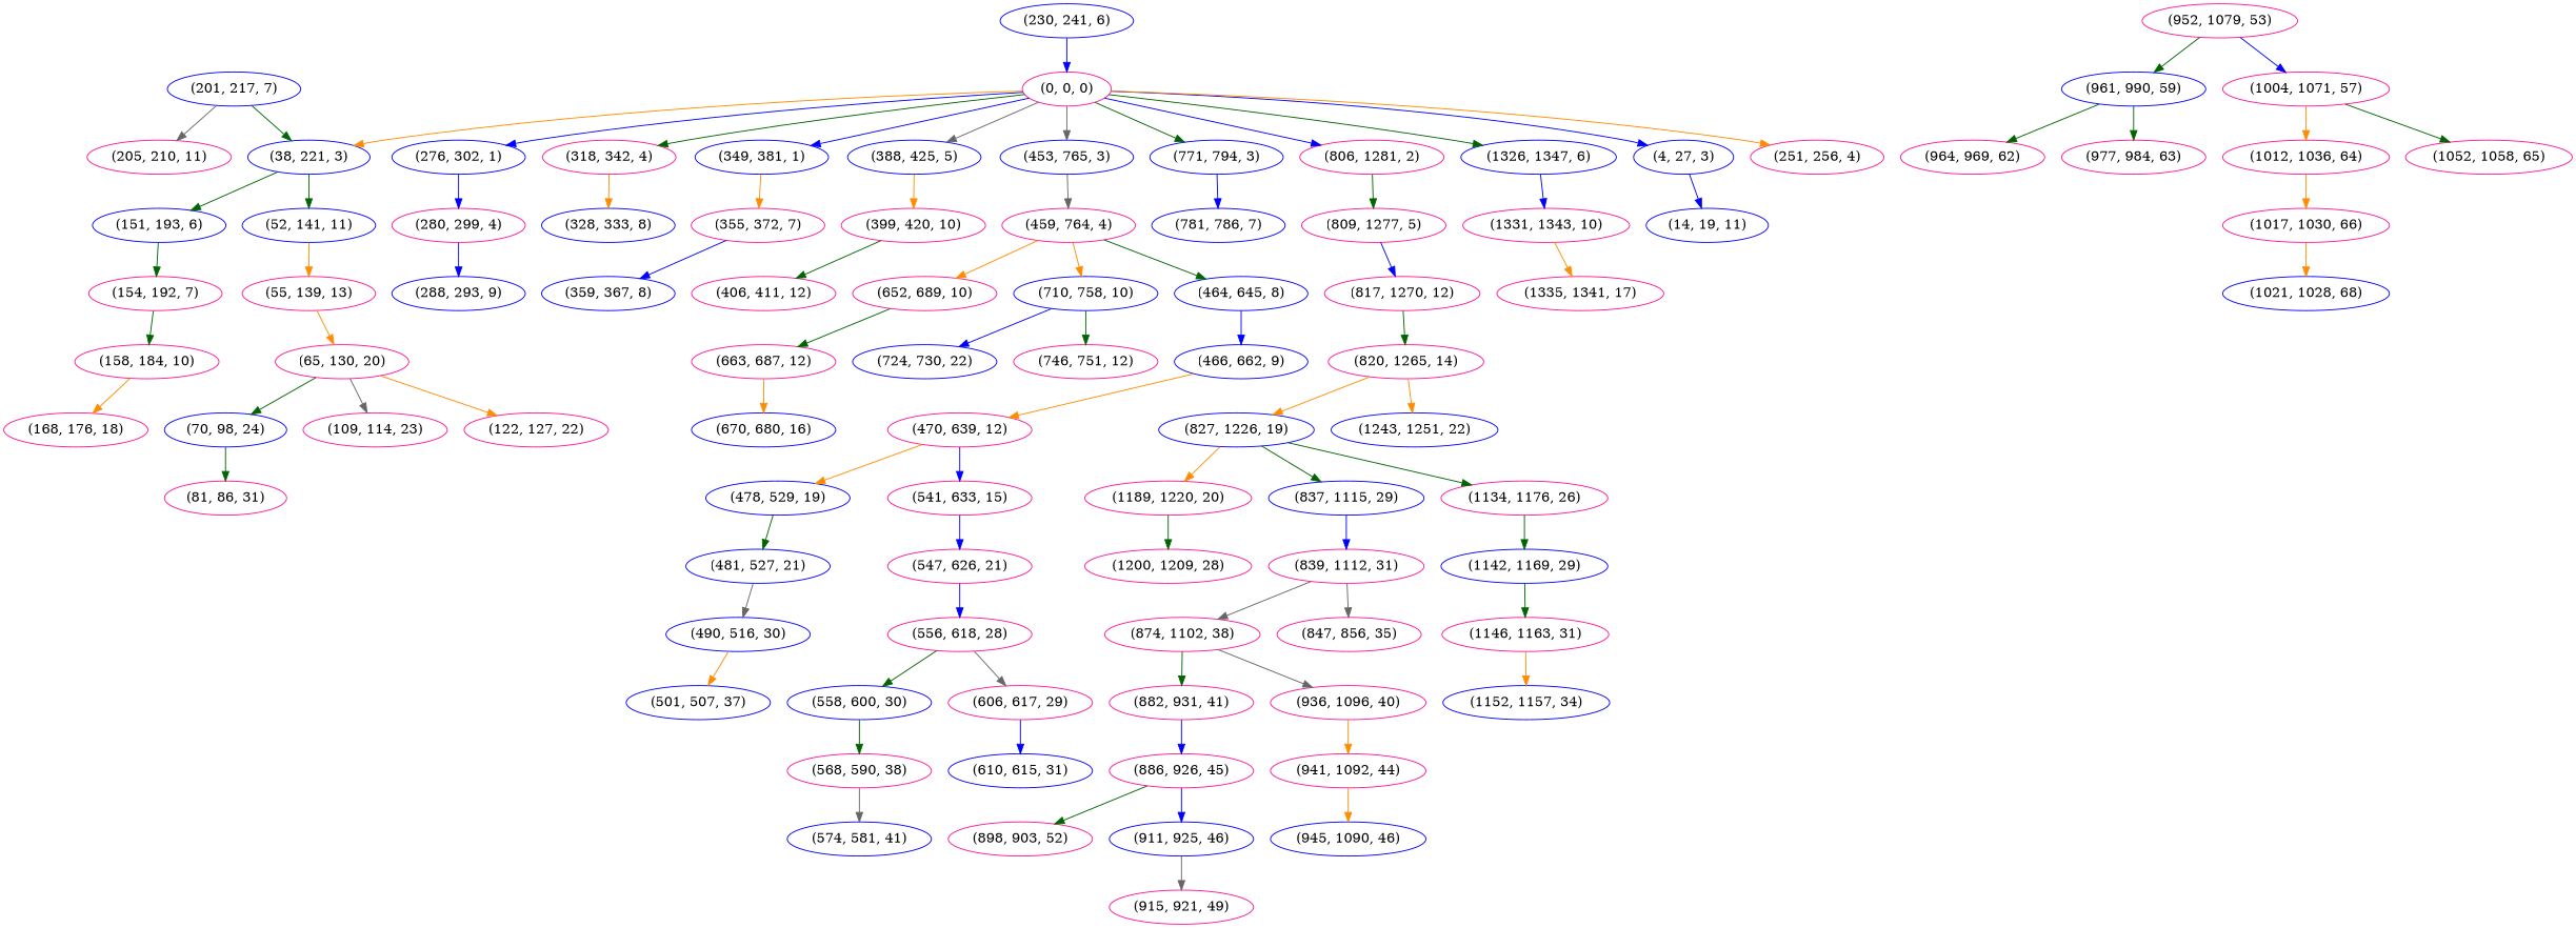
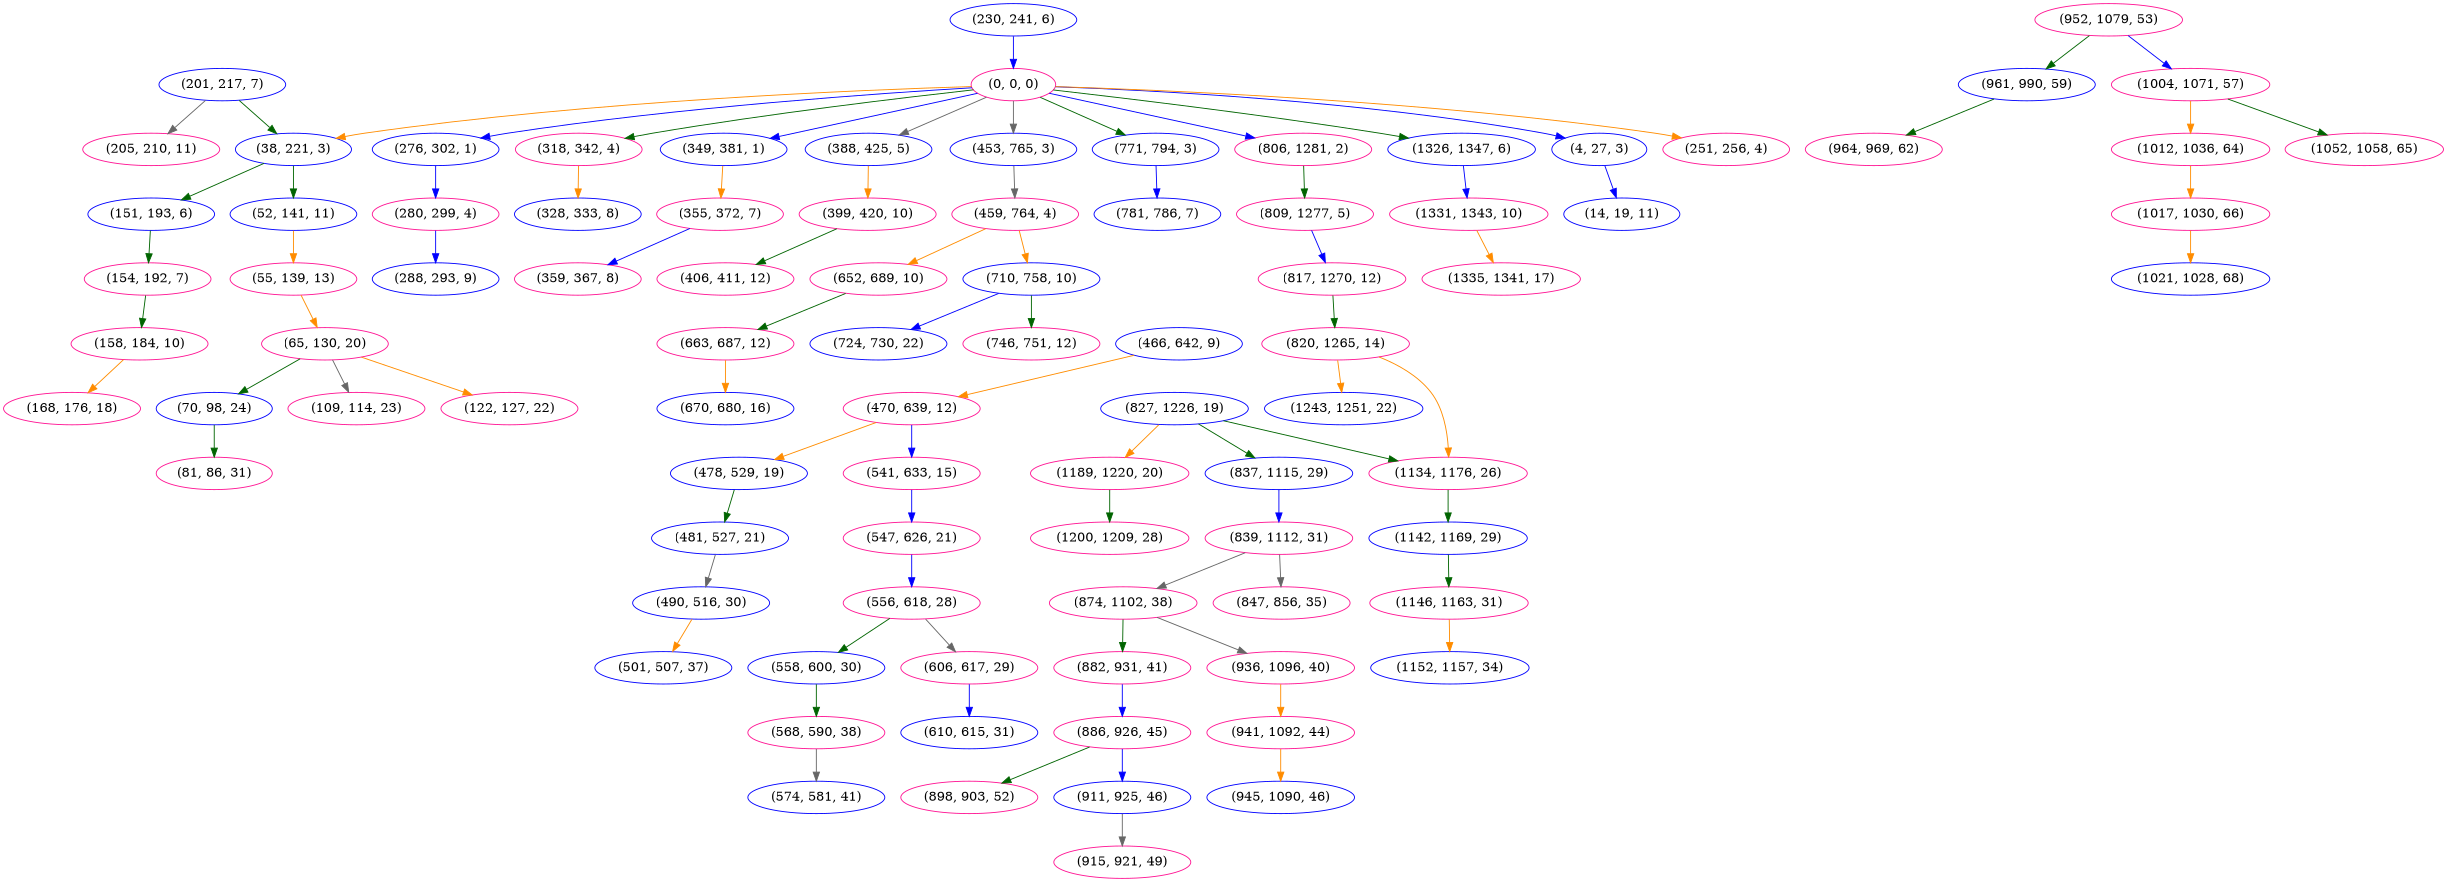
  digraph {
    node [color=deeppink]
    edge [color=darkgreen]
    "(4, 27, 3)" [color=blue]
    "(0, 0, 0)"
    "(38, 221, 3)" [color=blue]
    "(251, 256, 4)"
    "(276, 302, 1)" [color=blue]
    "(318, 342, 4)"
    "(349, 381, 1)" [color=blue]
    "(388, 425, 5)" [color=blue]
    "(453, 765, 3)" [color=blue]
    "(771, 794, 3)" [color=blue]
    "(806, 1281, 2)"
    "(1326, 1347, 6)" [color=blue]
    "(14, 19, 11)" [color=blue]
    "(52, 141, 11)" [color=blue]
    "(151, 193, 6)" [color=blue]
    "(230, 241, 6)" [color=blue]
    "(280, 299, 4)"
    "(328, 333, 8)" [color=blue]
    "(355, 372, 7)"
    "(399, 420, 10)"
    "(459, 764, 4)"
    "(781, 786, 7)" [color=blue]
    "(809, 1277, 5)"
    "(1331, 1343, 10)"
    "(55, 139, 13)"
    "(154, 192, 7)"
    "(201, 217, 7)" [color=blue]
    "(205, 210, 11)"
    "(65, 130, 20)"
    "(70, 98, 24)" [color=blue]
    "(109, 114, 23)"
    "(122, 127, 22)"
    "(81, 86, 31)"
    "(158, 184, 10)"
    "(168, 176, 18)"
    "(288, 293, 9)" [color=blue]
-   "(359, 367, 8)" [color=blue]
+   "(359, 367, 8)"
    "(406, 411, 12)"
-   "(464, 645, 8)" [color=blue]
    n40 [label="(652, 689, 10)"]
    "(710, 758, 10)" [color=blue]
-   "(466, 642, 9)" [color=blue label="(466, 662, 9)"]
+   "(466, 642, 9)" [color=blue]
    "(663, 687, 12)"
    "(724, 730, 22)" [color=blue]
    "(746, 751, 12)"
    "(470, 639, 12)"
    "(478, 529, 19)" [color=blue]
    "(541, 633, 15)"
    "(481, 527, 21)" [color=blue]
    "(547, 626, 21)"
    "(490, 516, 30)" [color=blue]
    "(501, 507, 37)" [color=blue]
    "(556, 618, 28)"
    "(558, 600, 30)" [color=blue]
    "(606, 617, 29)"
    "(568, 590, 38)"
    "(610, 615, 31)" [color=blue]
    "(574, 581, 41)" [color=blue]
    "(670, 680, 16)" [color=blue]
    "(817, 1270, 12)"
    "(820, 1265, 14)"
    "(827, 1226, 19)" [color=blue]
    "(1243, 1251, 22)" [color=blue]
    "(837, 1115, 29)" [color=blue]
    "(1134, 1176, 26)"
    "(1189, 1220, 20)"
    "(839, 1112, 31)"
    "(1142, 1169, 29)" [color=blue]
    "(1200, 1209, 28)"
    "(847, 856, 35)"
    "(874, 1102, 38)"
    "(882, 931, 41)"
    "(936, 1096, 40)"
    "(886, 926, 45)"
    "(941, 1092, 44)"
    "(898, 903, 52)"
    "(911, 925, 46)" [color=blue]
    "(915, 921, 49)"
    "(945, 1090, 46)" [color=blue]
    "(961, 990, 59)" [color=blue]
    "(952, 1079, 53)"
    "(1004, 1071, 57)"
    "(964, 969, 62)"
-   "(977, 984, 63)"
    "(1012, 1036, 64)"
    "(1052, 1058, 65)"
    "(1017, 1030, 66)"
    "(1021, 1028, 68)" [color=blue]
    "(1146, 1163, 31)"
    "(1152, 1157, 34)" [color=blue]
    n91 [label="(1335, 1341, 17)"]
    "(4, 27, 3)" -> "(14, 19, 11)" [color=blue]
    "(0, 0, 0)" -> "(4, 27, 3)" [color=blue]
    "(0, 0, 0)" -> "(38, 221, 3)" [color=darkorange]
    "(0, 0, 0)" -> "(251, 256, 4)" [color=darkorange]
    "(0, 0, 0)" -> "(276, 302, 1)" [color=blue]
    "(0, 0, 0)" -> "(318, 342, 4)"
    "(0, 0, 0)" -> "(349, 381, 1)" [color=blue]
    "(0, 0, 0)" -> "(388, 425, 5)" [color=gray40]
    "(0, 0, 0)" -> "(453, 765, 3)" [color=gray40]
    "(0, 0, 0)" -> "(771, 794, 3)"
    "(0, 0, 0)" -> "(806, 1281, 2)" [color=blue]
    "(0, 0, 0)" -> "(1326, 1347, 6)"
    "(38, 221, 3)" -> "(52, 141, 11)"
    "(38, 221, 3)" -> "(151, 193, 6)"
    "(276, 302, 1)" -> "(280, 299, 4)" [color=blue]
    "(318, 342, 4)" -> "(328, 333, 8)" [color=darkorange]
    "(349, 381, 1)" -> "(355, 372, 7)" [color=darkorange]
    "(388, 425, 5)" -> "(399, 420, 10)" [color=darkorange]
    "(453, 765, 3)" -> "(459, 764, 4)" [color=gray40]
    "(771, 794, 3)" -> "(781, 786, 7)" [color=blue]
    "(806, 1281, 2)" -> "(809, 1277, 5)"
    "(1326, 1347, 6)" -> "(1331, 1343, 10)" [color=blue]
    "(52, 141, 11)" -> "(55, 139, 13)" [color=darkorange]
    "(151, 193, 6)" -> "(154, 192, 7)"
    "(230, 241, 6)" -> "(0, 0, 0)" [color=blue]
    "(280, 299, 4)" -> "(288, 293, 9)" [color=blue]
    "(355, 372, 7)" -> "(359, 367, 8)" [color=blue]
    "(399, 420, 10)" -> "(406, 411, 12)"
-   "(459, 764, 4)" -> "(464, 645, 8)"
    "(459, 764, 4)" -> n40 [color=darkorange]
    "(459, 764, 4)" -> "(710, 758, 10)" [color=darkorange]
    "(809, 1277, 5)" -> "(817, 1270, 12)" [color=blue]
    "(1331, 1343, 10)" -> n91 [color=darkorange]
    "(55, 139, 13)" -> "(65, 130, 20)" [color=darkorange]
    "(154, 192, 7)" -> "(158, 184, 10)"
    "(201, 217, 7)" -> "(38, 221, 3)"
    "(201, 217, 7)" -> "(205, 210, 11)" [color=gray40]
    "(65, 130, 20)" -> "(70, 98, 24)"
    "(65, 130, 20)" -> "(109, 114, 23)" [color=gray40]
    "(65, 130, 20)" -> "(122, 127, 22)" [color=darkorange]
    "(70, 98, 24)" -> "(81, 86, 31)"
    "(158, 184, 10)" -> "(168, 176, 18)" [color=darkorange]
-   "(464, 645, 8)" -> "(466, 642, 9)" [color=blue]
    n40 -> "(663, 687, 12)"
    "(710, 758, 10)" -> "(724, 730, 22)" [color=blue]
    "(710, 758, 10)" -> "(746, 751, 12)"
    "(466, 642, 9)" -> "(470, 639, 12)" [color=darkorange]
    "(663, 687, 12)" -> "(670, 680, 16)" [color=darkorange]
    "(470, 639, 12)" -> "(478, 529, 19)" [color=darkorange]
    "(470, 639, 12)" -> "(541, 633, 15)" [color=blue]
    "(478, 529, 19)" -> "(481, 527, 21)"
    "(541, 633, 15)" -> "(547, 626, 21)" [color=blue]
    "(481, 527, 21)" -> "(490, 516, 30)" [color=gray40]
    "(547, 626, 21)" -> "(556, 618, 28)" [color=blue]
    "(490, 516, 30)" -> "(501, 507, 37)" [color=darkorange]
    "(556, 618, 28)" -> "(558, 600, 30)"
    "(556, 618, 28)" -> "(606, 617, 29)" [color=gray40]
    "(558, 600, 30)" -> "(568, 590, 38)"
    "(606, 617, 29)" -> "(610, 615, 31)" [color=blue]
    "(568, 590, 38)" -> "(574, 581, 41)" [color=gray40]
    "(817, 1270, 12)" -> "(820, 1265, 14)"
-   "(820, 1265, 14)" -> "(827, 1226, 19)" [color=darkorange]
+   "(820, 1265, 14)" -> "(1134, 1176, 26)" [color=darkorange]
    "(820, 1265, 14)" -> "(1243, 1251, 22)" [color=darkorange]
    "(827, 1226, 19)" -> "(837, 1115, 29)"
    "(827, 1226, 19)" -> "(1134, 1176, 26)"
    "(827, 1226, 19)" -> "(1189, 1220, 20)" [color=darkorange]
    "(837, 1115, 29)" -> "(839, 1112, 31)" [color=blue]
    "(1134, 1176, 26)" -> "(1142, 1169, 29)"
    "(1189, 1220, 20)" -> "(1200, 1209, 28)"
    "(839, 1112, 31)" -> "(847, 856, 35)" [color=gray40]
    "(839, 1112, 31)" -> "(874, 1102, 38)" [color=gray40]
    "(1142, 1169, 29)" -> "(1146, 1163, 31)"
    "(874, 1102, 38)" -> "(882, 931, 41)"
    "(874, 1102, 38)" -> "(936, 1096, 40)" [color=gray40]
    "(882, 931, 41)" -> "(886, 926, 45)" [color=blue]
    "(936, 1096, 40)" -> "(941, 1092, 44)" [color=darkorange]
    "(886, 926, 45)" -> "(898, 903, 52)"
    "(886, 926, 45)" -> "(911, 925, 46)" [color=blue]
    "(941, 1092, 44)" -> "(945, 1090, 46)" [color=darkorange]
    "(911, 925, 46)" -> "(915, 921, 49)" [color=gray40]
    "(961, 990, 59)" -> "(964, 969, 62)"
-   "(961, 990, 59)" -> "(977, 984, 63)"
    "(952, 1079, 53)" -> "(961, 990, 59)"
    "(952, 1079, 53)" -> "(1004, 1071, 57)" [color=blue]
    "(1004, 1071, 57)" -> "(1012, 1036, 64)" [color=darkorange]
    "(1004, 1071, 57)" -> "(1052, 1058, 65)"
    "(1012, 1036, 64)" -> "(1017, 1030, 66)" [color=darkorange]
    "(1017, 1030, 66)" -> "(1021, 1028, 68)" [color=darkorange]
    "(1146, 1163, 31)" -> "(1152, 1157, 34)" [color=darkorange]
  }
